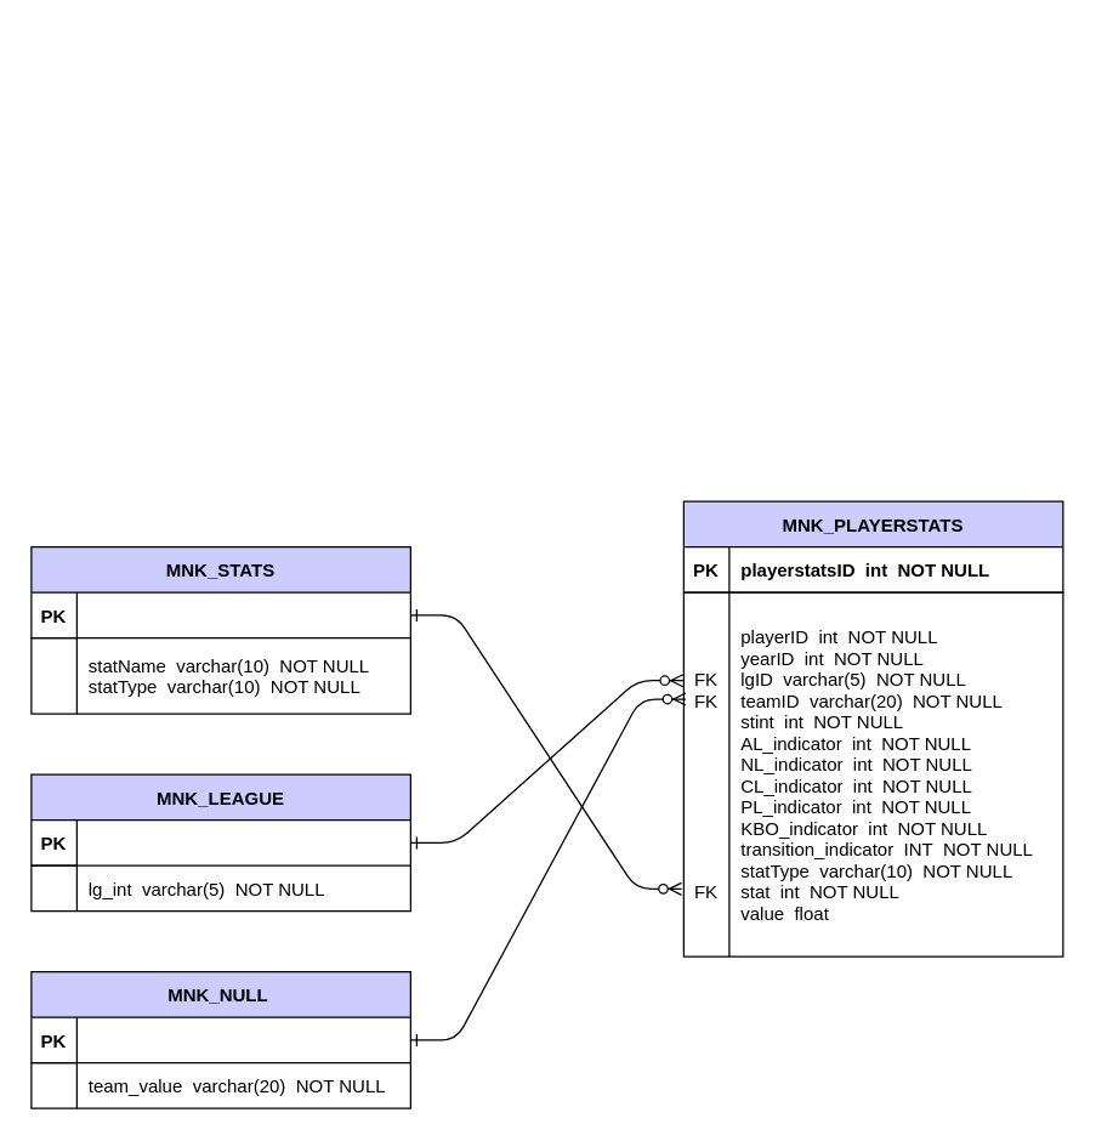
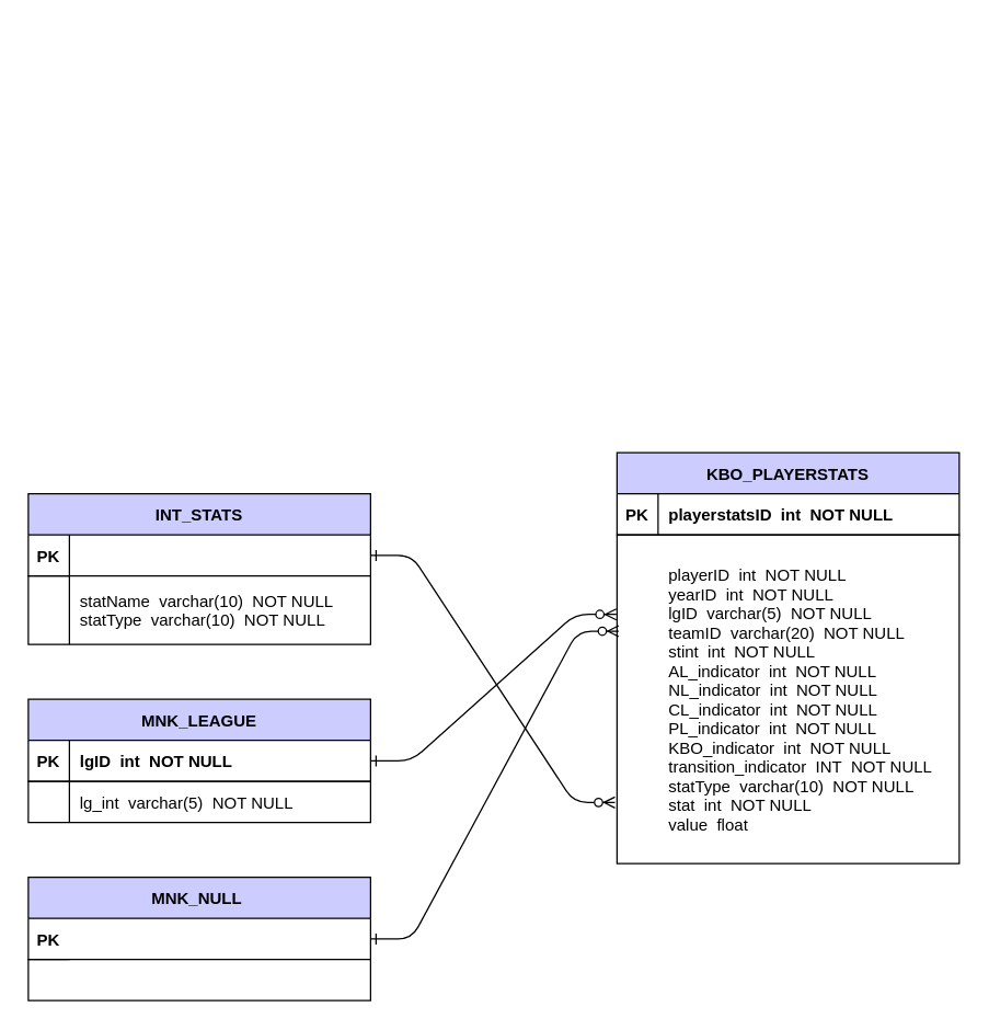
  <mxCell id="0" />
  <mxCell id="1" parent="0" />
  <mxCell id="2" value="" style="shape=partialRectangle;collapsible=0;dropTarget=0;pointerEvents=0;fillColor=none;points=[[0,0.5],[1,0.5]];portConstraint=eastwest;top=0;left=0;right=0;bottom=0;" parent="1" vertex="1"><mxGeometry x="50" y="620" width="250" height="30" as="geometry" /></mxCell>
  <mxCell id="3" value="" style="shape=partialRectangle;overflow=hidden;connectable=0;fillColor=none;top=0;left=0;bottom=0;right=0;" parent="2" vertex="1"><mxGeometry width="30" height="30" as="geometry"><mxRectangle width="30" height="30" as="alternateBounds" /></mxGeometry></mxCell>
- <mxCell id="4" value="MNK_PLAYERSTATS" style="shape=table;startSize=30;container=1;collapsible=1;childLayout=tableLayout;fixedRows=1;rowLines=5;fontStyle=1;align=center;resizeLast=1;fillColor=#CCCCFF;" parent="1" vertex="1"><mxGeometry x="450" y="330" width="250" height="300" as="geometry"><mxRectangle x="120" y="120" width="120" height="30" as="alternateBounds" /></mxGeometry></mxCell>
+ <mxCell id="4" value="KBO_PLAYERSTATS" style="shape=table;startSize=30;container=1;collapsible=1;childLayout=tableLayout;fixedRows=1;rowLines=5;fontStyle=1;align=center;resizeLast=1;fillColor=#CCCCFF;" parent="1" vertex="1"><mxGeometry x="450" y="330" width="250" height="300" as="geometry"><mxRectangle x="120" y="120" width="120" height="30" as="alternateBounds" /></mxGeometry></mxCell>
  <mxCell id="5" value="" style="shape=partialRectangle;collapsible=0;dropTarget=0;pointerEvents=0;fillColor=none;points=[[0,0.5],[1,0.5]];portConstraint=eastwest;top=0;left=0;right=0;bottom=1;" parent="4" vertex="1"><mxGeometry y="30" width="250" height="30" as="geometry" /></mxCell>
  <mxCell id="6" value="PK" style="shape=partialRectangle;overflow=hidden;connectable=0;fillColor=none;top=0;left=0;bottom=0;right=0;fontStyle=1;" parent="5" vertex="1"><mxGeometry width="30" height="30" as="geometry"><mxRectangle width="30" height="30" as="alternateBounds" /></mxGeometry></mxCell>
  <mxCell id="7" value="playerstatsID  int  NOT NULL" style="shape=partialRectangle;overflow=hidden;connectable=0;fillColor=none;top=0;left=0;bottom=0;right=0;align=left;spacingLeft=6;fontStyle=1;" parent="5" vertex="1"><mxGeometry x="30" width="220" height="30" as="geometry"><mxRectangle width="220" height="30" as="alternateBounds" /></mxGeometry></mxCell>
  <mxCell id="8" value="" style="shape=partialRectangle;collapsible=0;dropTarget=0;pointerEvents=0;fillColor=none;points=[[0,0.5],[1,0.5]];portConstraint=eastwest;top=0;left=0;right=0;bottom=0;" parent="4" vertex="1"><mxGeometry y="60" width="250" height="240" as="geometry" /></mxCell>
- <mxCell id="9" value="&#10;&#10;FK&#10;FK&#10;&#10;&#10;&#10;&#10;&#10;&#10;&#10;&#10;FK&#10;" style="shape=partialRectangle;overflow=hidden;connectable=0;fillColor=none;top=0;left=0;bottom=0;right=0;" parent="8" vertex="1"><mxGeometry width="30" height="240" as="geometry"><mxRectangle width="30" height="240" as="alternateBounds" /></mxGeometry></mxCell>
  <mxCell id="10" value="" style="shape=partialRectangle;overflow=hidden;connectable=0;fillColor=none;top=0;left=0;bottom=0;right=0;align=left;spacingLeft=6;" parent="8" vertex="1"><mxGeometry x="30" width="220" height="240" as="geometry"><mxRectangle width="220" height="240" as="alternateBounds" /></mxGeometry></mxCell>
  <mxCell id="11" value="playerID  int  NOT NULL&#10;yearID  int  NOT NULL&#10;lgID  varchar(5)  NOT NULL&#10;teamID  varchar(20)  NOT NULL&#10;stint  int  NOT NULL&#10;AL_indicator  int  NOT NULL&#10;NL_indicator  int  NOT NULL&#10;CL_indicator  int  NOT NULL&#10;PL_indicator  int  NOT NULL&#10;KBO_indicator  int  NOT NULL&#10;transition_indicator  INT  NOT NULL&#10;statType  varchar(10)  NOT NULL&#10;stat  int  NOT NULL&#10;value  float  " style="shape=partialRectangle;overflow=hidden;connectable=0;fillColor=none;top=0;left=0;bottom=0;right=0;align=left;spacingLeft=6;" parent="1" vertex="1"><mxGeometry x="480" y="390" width="220" height="240" as="geometry"><mxRectangle width="220" height="350" as="alternateBounds" /></mxGeometry></mxCell>
- <mxCell id="12" value="MNK_STATS" style="shape=table;startSize=30;container=1;collapsible=1;childLayout=tableLayout;fixedRows=1;rowLines=5;fontStyle=1;align=center;resizeLast=1;fillColor=#CCCCFF;" parent="1" vertex="1"><mxGeometry x="20" y="360" width="250" height="110" as="geometry"><mxRectangle x="120" y="120" width="120" height="30" as="alternateBounds" /></mxGeometry></mxCell>
+ <mxCell id="12" value="INT_STATS" style="shape=table;startSize=30;container=1;collapsible=1;childLayout=tableLayout;fixedRows=1;rowLines=5;fontStyle=1;align=center;resizeLast=1;fillColor=#CCCCFF;" parent="1" vertex="1"><mxGeometry x="20" y="360" width="250" height="110" as="geometry"><mxRectangle x="120" y="120" width="120" height="30" as="alternateBounds" /></mxGeometry></mxCell>
  <mxCell id="13" value="" style="shape=partialRectangle;collapsible=0;dropTarget=0;pointerEvents=0;fillColor=none;points=[[0,0.5],[1,0.5]];portConstraint=eastwest;top=0;left=0;right=0;bottom=1;" parent="12" vertex="1"><mxGeometry y="30" width="250" height="30" as="geometry" /></mxCell>
  <mxCell id="14" value="PK" style="shape=partialRectangle;overflow=hidden;connectable=0;fillColor=none;top=0;left=0;bottom=0;right=0;fontStyle=1;" parent="13" vertex="1"><mxGeometry width="30" height="30" as="geometry"><mxRectangle width="30" height="30" as="alternateBounds" /></mxGeometry></mxCell>
  <mxCell id="15" value="" style="shape=partialRectangle;collapsible=0;dropTarget=0;pointerEvents=0;fillColor=none;points=[[0,0.5],[1,0.5]];portConstraint=eastwest;top=0;left=0;right=0;bottom=0;" parent="12" vertex="1"><mxGeometry y="60" width="250" height="50" as="geometry" /></mxCell>
  <mxCell id="16" value="" style="shape=partialRectangle;overflow=hidden;connectable=0;fillColor=none;top=0;left=0;bottom=0;right=0;" parent="15" vertex="1"><mxGeometry width="30" height="50" as="geometry"><mxRectangle width="30" height="50" as="alternateBounds" /></mxGeometry></mxCell>
  <mxCell id="17" value="statName  varchar(10)  NOT NULL&#10;statType  varchar(10)  NOT NULL" style="shape=partialRectangle;overflow=hidden;connectable=0;fillColor=none;top=0;left=0;bottom=0;right=0;align=left;spacingLeft=6;" parent="15" vertex="1"><mxGeometry x="30" width="220" height="50" as="geometry"><mxRectangle width="220" height="50" as="alternateBounds" /></mxGeometry></mxCell>
  <mxCell id="18" value="MNK_LEAGUE" style="shape=table;startSize=30;container=1;collapsible=1;childLayout=tableLayout;fixedRows=1;rowLines=5;fontStyle=1;align=center;resizeLast=1;fillColor=#CCCCFF;" parent="1" vertex="1"><mxGeometry x="20" y="510" width="250" height="90" as="geometry"><mxRectangle x="120" y="120" width="120" height="30" as="alternateBounds" /></mxGeometry></mxCell>
  <mxCell id="19" value="" style="shape=partialRectangle;collapsible=0;dropTarget=0;pointerEvents=0;fillColor=none;points=[[0,0.5],[1,0.5]];portConstraint=eastwest;top=0;left=0;right=0;bottom=1;" parent="18" vertex="1"><mxGeometry y="30" width="250" height="30" as="geometry" /></mxCell>
  <mxCell id="20" value="PK" style="shape=partialRectangle;overflow=hidden;connectable=0;fillColor=none;top=0;left=0;bottom=0;right=0;fontStyle=1;" parent="19" vertex="1"><mxGeometry width="30" height="30" as="geometry"><mxRectangle width="30" height="30" as="alternateBounds" /></mxGeometry></mxCell>
+ <mxCell id="21" value="lgID  int  NOT NULL" style="shape=partialRectangle;overflow=hidden;connectable=0;fillColor=none;top=0;left=0;bottom=0;right=0;align=left;spacingLeft=6;fontStyle=1;" parent="19" vertex="1"><mxGeometry x="30" width="220" height="30" as="geometry"><mxRectangle width="220" height="30" as="alternateBounds" /></mxGeometry></mxCell>
  <mxCell id="22" value="" style="shape=partialRectangle;collapsible=0;dropTarget=0;pointerEvents=0;fillColor=none;points=[[0,0.5],[1,0.5]];portConstraint=eastwest;top=0;left=0;right=0;bottom=0;" parent="18" vertex="1"><mxGeometry y="60" width="250" height="30" as="geometry" /></mxCell>
  <mxCell id="23" value="" style="shape=partialRectangle;overflow=hidden;connectable=0;fillColor=none;top=0;left=0;bottom=0;right=0;" parent="22" vertex="1"><mxGeometry width="30" height="30" as="geometry"><mxRectangle width="30" height="30" as="alternateBounds" /></mxGeometry></mxCell>
  <mxCell id="24" value="lg_int  varchar(5)  NOT NULL" style="shape=partialRectangle;overflow=hidden;connectable=0;fillColor=none;top=0;left=0;bottom=0;right=0;align=left;spacingLeft=6;" parent="22" vertex="1"><mxGeometry x="30" width="220" height="30" as="geometry"><mxRectangle width="220" height="30" as="alternateBounds" /></mxGeometry></mxCell>
  <mxCell id="25" value="MNK_NULL " style="shape=table;startSize=30;container=1;collapsible=1;childLayout=tableLayout;fixedRows=1;rowLines=5;fontStyle=1;align=center;resizeLast=1;fillColor=#CCCCFF;" parent="1" vertex="1"><mxGeometry x="20" y="640" width="250" height="90" as="geometry"><mxRectangle x="120" y="120" width="120" height="30" as="alternateBounds" /></mxGeometry></mxCell>
  <mxCell id="26" value="" style="shape=partialRectangle;collapsible=0;dropTarget=0;pointerEvents=0;fillColor=none;points=[[0,0.5],[1,0.5]];portConstraint=eastwest;top=0;left=0;right=0;bottom=1;" parent="25" vertex="1"><mxGeometry y="30" width="250" height="30" as="geometry" /></mxCell>
  <mxCell id="27" value="PK" style="shape=partialRectangle;overflow=hidden;connectable=0;fillColor=none;top=0;left=0;bottom=0;right=0;fontStyle=1;" parent="26" vertex="1"><mxGeometry width="30" height="30" as="geometry"><mxRectangle width="30" height="30" as="alternateBounds" /></mxGeometry></mxCell>
  <mxCell id="28" value="" style="shape=partialRectangle;collapsible=0;dropTarget=0;pointerEvents=0;fillColor=none;points=[[0,0.5],[1,0.5]];portConstraint=eastwest;top=0;left=0;right=0;bottom=0;" parent="25" vertex="1"><mxGeometry y="60" width="250" height="30" as="geometry" /></mxCell>
  <mxCell id="29" value="" style="shape=partialRectangle;overflow=hidden;connectable=0;fillColor=none;top=0;left=0;bottom=0;right=0;" parent="28" vertex="1"><mxGeometry width="30" height="30" as="geometry"><mxRectangle width="30" height="30" as="alternateBounds" /></mxGeometry></mxCell>
- <mxCell id="30" value="team_value  varchar(20)  NOT NULL" style="shape=partialRectangle;overflow=hidden;connectable=0;fillColor=none;top=0;left=0;bottom=0;right=0;align=left;spacingLeft=6;" parent="28" vertex="1"><mxGeometry x="30" width="220" height="30" as="geometry"><mxRectangle width="220" height="30" as="alternateBounds" /></mxGeometry></mxCell>
  <mxCell id="31" value="" style="edgeStyle=entityRelationEdgeStyle;endArrow=ERzeroToMany;startArrow=ERone;endFill=1;startFill=0;exitX=1;exitY=0.5;exitDx=0;exitDy=0;entryX=-0.006;entryY=0.814;entryDx=0;entryDy=0;entryPerimeter=0;" parent="1" source="13" target="8" edge="1"><mxGeometry width="100" height="100" relative="1" as="geometry"><mxPoint x="270" y="410" as="sourcePoint" /><mxPoint x="449.5" y="888.55" as="targetPoint" /><Array as="points"><mxPoint x="360" y="670" /><mxPoint x="424" y="212.55" /><mxPoint x="430" y="20" /><mxPoint x="424" y="272.55" /></Array></mxGeometry></mxCell>
  <mxCell id="32" value="" style="edgeStyle=entityRelationEdgeStyle;endArrow=ERzeroToMany;startArrow=ERone;endFill=1;startFill=0;exitX=1;exitY=0.5;exitDx=0;exitDy=0;entryX=-0.002;entryY=0.242;entryDx=0;entryDy=0;entryPerimeter=0;" edge="1" parent="1" source="19" target="8"><mxGeometry width="100" height="100" relative="1" as="geometry"><mxPoint x="280" y="420" as="sourcePoint" /><mxPoint x="458" y="595" as="targetPoint" /><Array as="points"><mxPoint x="370" y="680" /><mxPoint x="434" y="222.55" /><mxPoint x="440" y="30" /><mxPoint x="434" y="282.55" /></Array></mxGeometry></mxCell>
  <mxCell id="33" value="" style="edgeStyle=entityRelationEdgeStyle;endArrow=ERzeroToMany;startArrow=ERone;endFill=1;startFill=0;exitX=1;exitY=0.5;exitDx=0;exitDy=0;entryX=0.005;entryY=0.293;entryDx=0;entryDy=0;entryPerimeter=0;" edge="1" parent="1" source="26" target="8"><mxGeometry width="100" height="100" relative="1" as="geometry"><mxPoint x="280" y="565" as="sourcePoint" /><mxPoint x="460" y="458" as="targetPoint" /><Array as="points"><mxPoint x="380" y="690" /><mxPoint x="444" y="232.55" /><mxPoint x="450" y="40" /><mxPoint x="444" y="292.55" /></Array></mxGeometry></mxCell>
